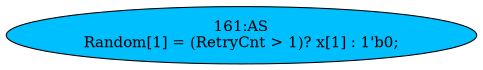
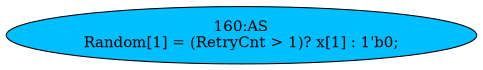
  strict digraph {
-   n1 [ast="<pyverilog.vparser.ast.Assign object at 0x7f63ad099210>" def_var="['Random']" fillcolor=deepskyblue label="161:AS\nRandom[1] = (RetryCnt > 1)? x[1] : 1'b0;" statements="[]" style=filled typ=Assign use_var="['RetryCnt', 'x']"]
+   n1 [ast="<pyverilog.vparser.ast.Assign object at 0x7f63ad099210>" def_var="['Random']" fillcolor=deepskyblue label="160:AS\nRandom[1] = (RetryCnt > 1)? x[1] : 1'b0;" statements="[]" style=filled typ=Assign use_var="['RetryCnt', 'x']"]
  }
